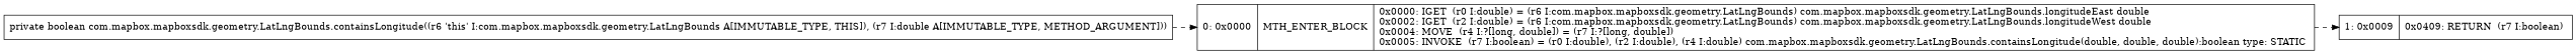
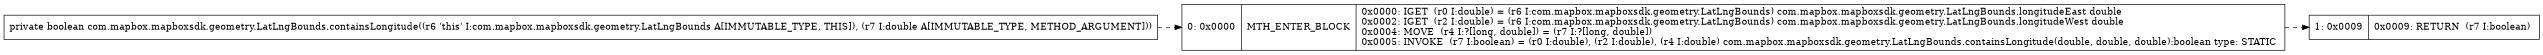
  digraph {
    rankdir=LR
    node [shape=record]
    edge [style=dashed]
    n1 [label="{0\:\ 0x0000|MTH_ENTER_BLOCK\l|0x0000: IGET  (r0 I:double) = (r6 I:com.mapbox.mapboxsdk.geometry.LatLngBounds) com.mapbox.mapboxsdk.geometry.LatLngBounds.longitudeEast double \l0x0002: IGET  (r2 I:double) = (r6 I:com.mapbox.mapboxsdk.geometry.LatLngBounds) com.mapbox.mapboxsdk.geometry.LatLngBounds.longitudeWest double \l0x0004: MOVE  (r4 I:?[long, double]) = (r7 I:?[long, double]) \l0x0005: INVOKE  (r7 I:boolean) = (r0 I:double), (r2 I:double), (r4 I:double) com.mapbox.mapboxsdk.geometry.LatLngBounds.containsLongitude(double, double, double):boolean type: STATIC \l}"]
-   n2 [label="{1\:\ 0x0009|0x0409: RETURN  (r7 I:boolean) \l}"]
+   n2 [label="{1\:\ 0x0009|0x0009: RETURN  (r7 I:boolean) \l}"]
    n3 [label="{private boolean com.mapbox.mapboxsdk.geometry.LatLngBounds.containsLongitude((r6 'this' I:com.mapbox.mapboxsdk.geometry.LatLngBounds A[IMMUTABLE_TYPE, THIS]), (r7 I:double A[IMMUTABLE_TYPE, METHOD_ARGUMENT])) }"]
    n1 -> n2
    n3 -> n1
  }
